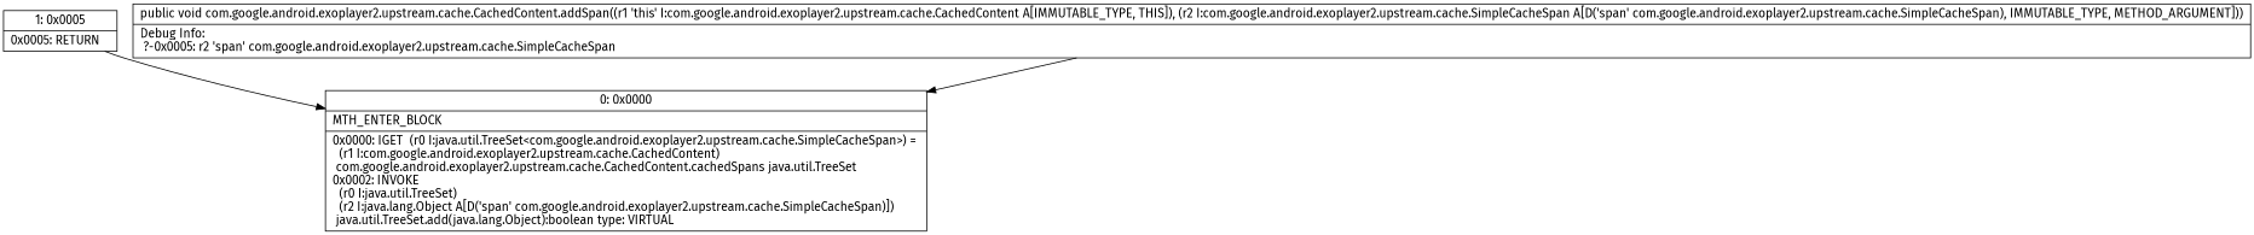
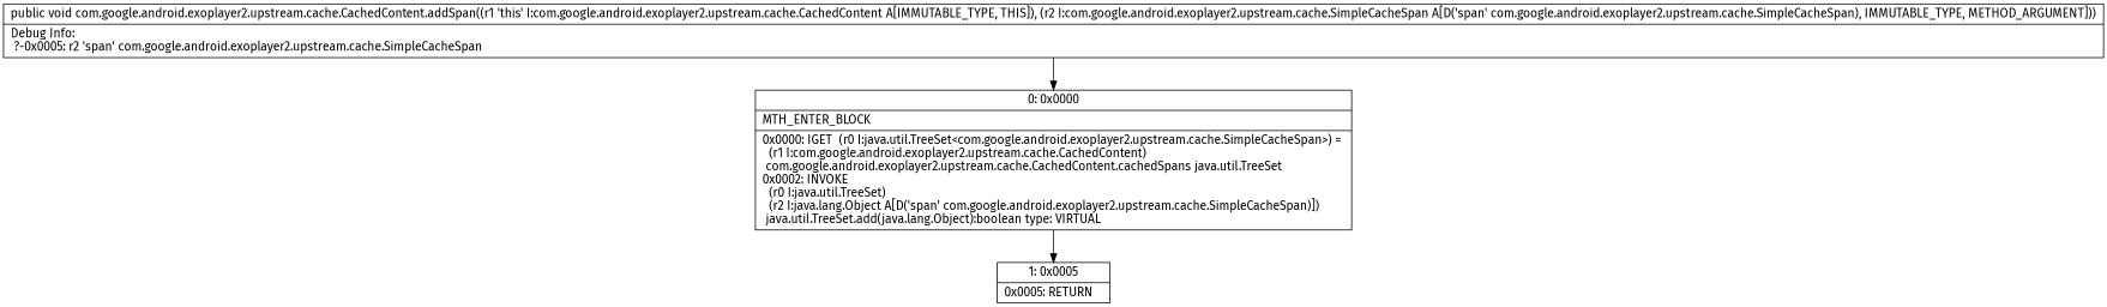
  digraph {
    fontname="Fira Sans"
    node [shape=record fontname="Fira Sans"]
    edge [fontname="Fira Sans"]
    n1 [label="{0\:\ 0x0000|MTH_ENTER_BLOCK\l|0x0000: IGET  (r0 I:java.util.TreeSet\<com.google.android.exoplayer2.upstream.cache.SimpleCacheSpan\>) = \l  (r1 I:com.google.android.exoplayer2.upstream.cache.CachedContent)\l com.google.android.exoplayer2.upstream.cache.CachedContent.cachedSpans java.util.TreeSet \l0x0002: INVOKE  \l  (r0 I:java.util.TreeSet)\l  (r2 I:java.lang.Object A[D('span' com.google.android.exoplayer2.upstream.cache.SimpleCacheSpan)])\l java.util.TreeSet.add(java.lang.Object):boolean type: VIRTUAL \l}"]
    n2 [label="{1\:\ 0x0005|0x0005: RETURN   \l}"]
    n3 [label="{public void com.google.android.exoplayer2.upstream.cache.CachedContent.addSpan((r1 'this' I:com.google.android.exoplayer2.upstream.cache.CachedContent A[IMMUTABLE_TYPE, THIS]), (r2 I:com.google.android.exoplayer2.upstream.cache.SimpleCacheSpan A[D('span' com.google.android.exoplayer2.upstream.cache.SimpleCacheSpan), IMMUTABLE_TYPE, METHOD_ARGUMENT]))  | Debug Info:\l  ?\-0x0005: r2 'span' com.google.android.exoplayer2.upstream.cache.SimpleCacheSpan\l}"]
-   n2 -> n1
+   n1 -> n2
    n3 -> n1
  }
